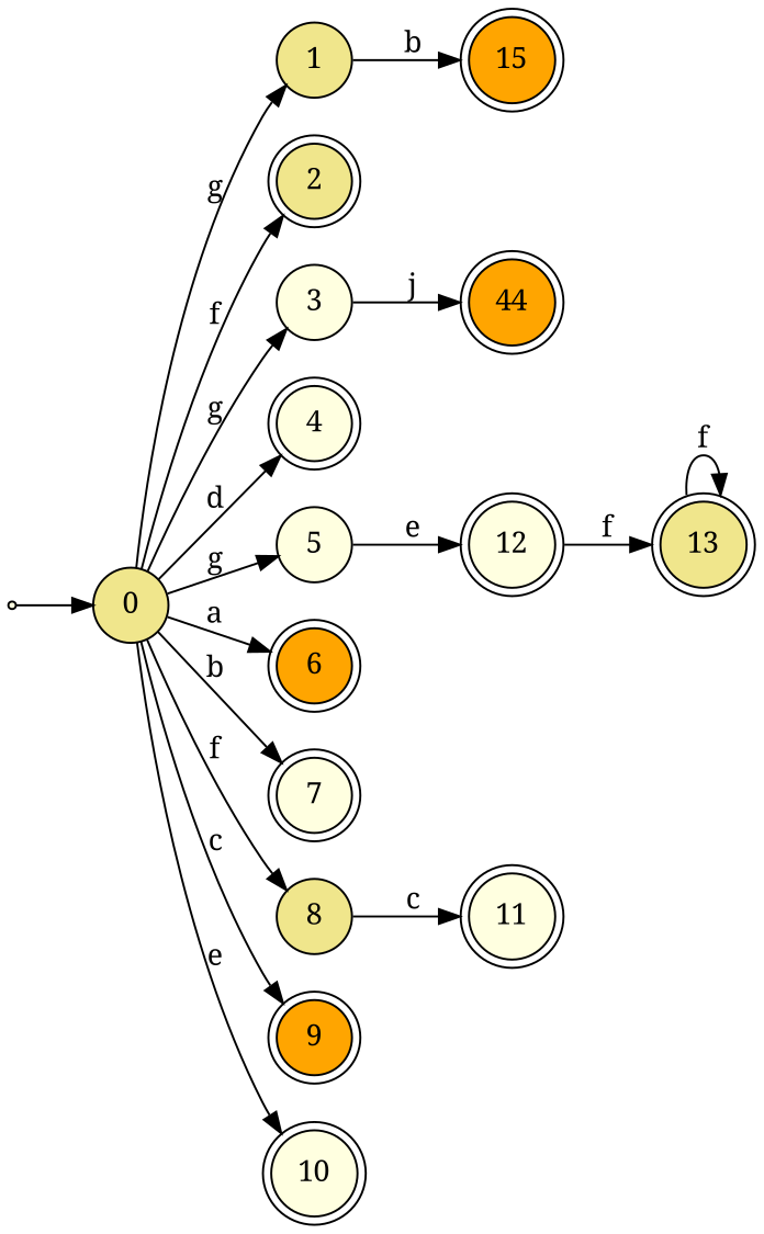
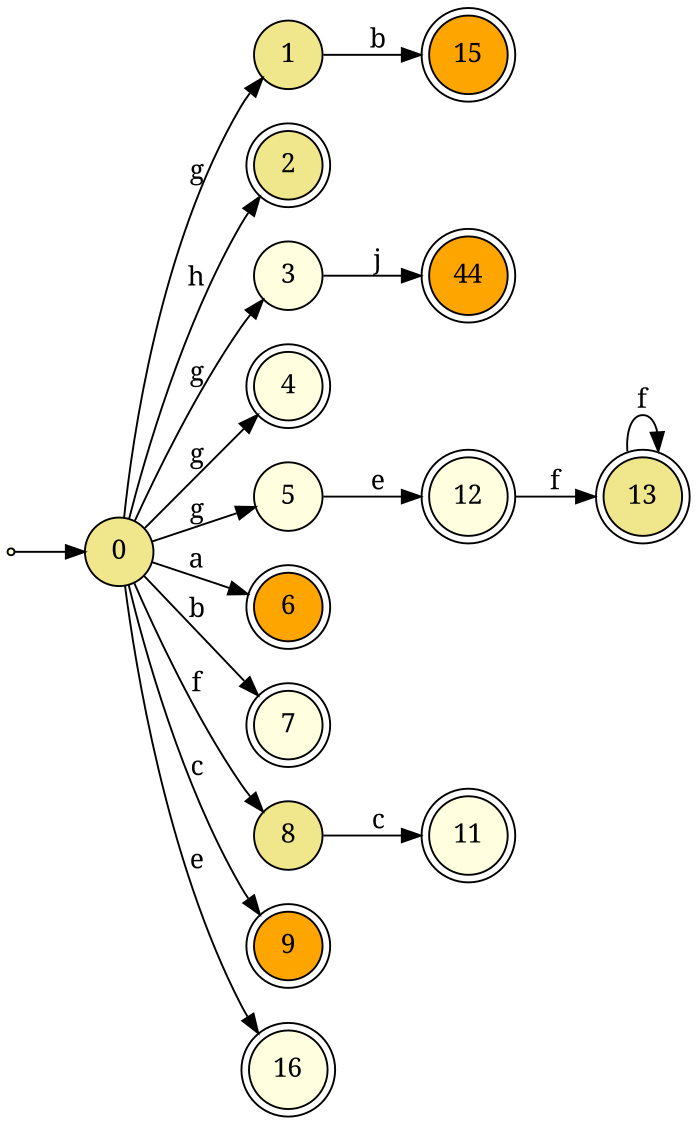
  digraph {
    fontname="Noto Serif"
    rankdir=LR
    node [fillcolor=lightyellow fontname="Noto Serif" shape=doublecircle style=filled]
    edge [fontname="Noto Serif"]
    dummy0 [shape=point]
    0 [fillcolor=khaki shape=circle]
    1 [fillcolor=khaki shape=circle]
    2 [fillcolor=khaki]
    3 [shape=circle]
    4
    5 [shape=circle]
    6 [fillcolor=orange]
    7
    8 [fillcolor=khaki shape=circle]
    9 [fillcolor=orange]
-   10
+   10 [label=16]
    15 [fillcolor=orange]
    n14 [fillcolor=orange label=44]
    12
    11
    13 [fillcolor=khaki]
    dummy0 -> 0
    0 -> 1 [label=g]
-   0 -> 2 [label=f]
+   0 -> 2 [label=h]
    0 -> 3 [label=g]
-   0 -> 4 [label=d]
+   0 -> 4 [label=g]
    0 -> 5 [label=g]
    0 -> 6 [label=a]
    0 -> 7 [label=b]
    0 -> 8 [label=f]
    0 -> 9 [label=c]
    0 -> 10 [label=e]
    1 -> 15 [label=b]
    3 -> n14 [label=j]
    5 -> 12 [label=e]
    8 -> 11 [label=c]
    12 -> 13 [label=f]
    13 -> 13 [label=f]
  }
